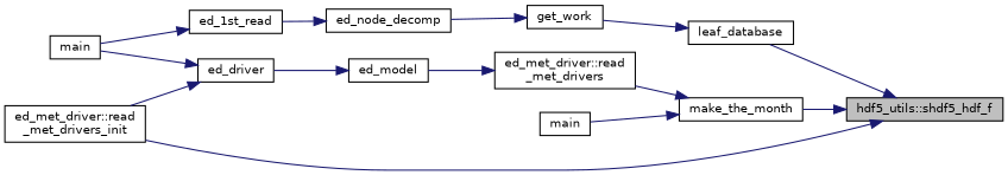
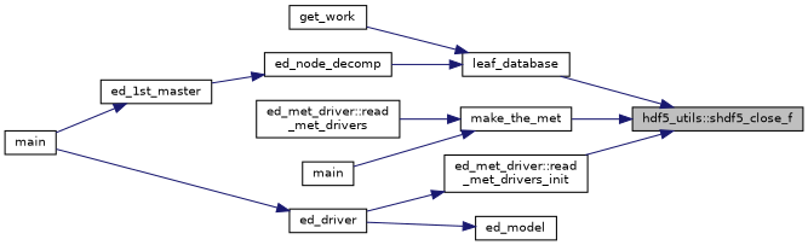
  digraph {
    rankdir=RL
    node [color=black fillcolor=white fontname=Helvetica fontsize=10 shape=record style=filled]
    edge [color=midnightblue dir=back fontname=Helvetica fontsize=10 labelfontname=Helvetica labelfontsize=10 style=solid]
-   n1 [fillcolor=grey75 fontcolor=black height=0.2 label="hdf5_utils::shdf5_hdf_f" width=0.4]
+   n1 [fillcolor=grey75 fontcolor=black height=0.2 label="hdf5_utils::shdf5_close_f" width=0.4]
    n2 [height=0.2 label=leaf_database width=0.4]
-   n3 [height=0.2 label=make_the_month width=0.4]
+   n3 [height=0.2 label=make_the_met width=0.4]
    n4 [height=0.2 label="ed_met_driver::read\l_met_drivers_init" width=0.4]
    n5 [height=0.2 label=get_work width=0.4]
    n6 [height=0.2 label="ed_met_driver::read\l_met_drivers" width=0.4]
    n7 [height=0.2 label=main width=0.4]
    n8 [height=0.2 label=ed_model width=0.4]
    n9 [height=0.2 label=ed_driver width=0.4]
    n10 [height=0.2 label=ed_node_decomp width=0.4]
-   n11 [height=0.2 label=ed_1st_read width=0.4]
+   n11 [height=0.2 label=ed_1st_master width=0.4]
    n12 [height=0.2 label=main width=0.4]
    n1 -> n2
    n1 -> n3
    n1 -> n4
    n2 -> n5
    n3 -> n6
    n3 -> n7
-   n9 -> n4
-   n5 -> n10
-   n6 -> n8
+   n4 -> n9
+   n2 -> n10
    n8 -> n9
    n9 -> n12
    n10 -> n11
    n11 -> n12
  }
